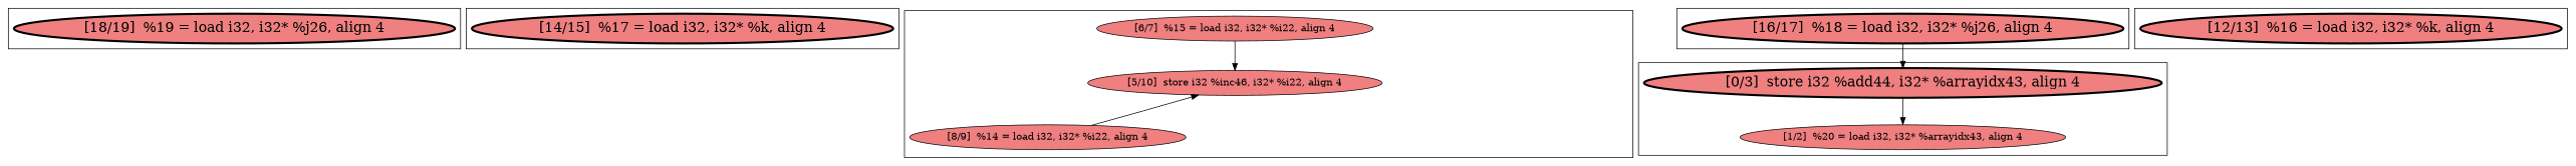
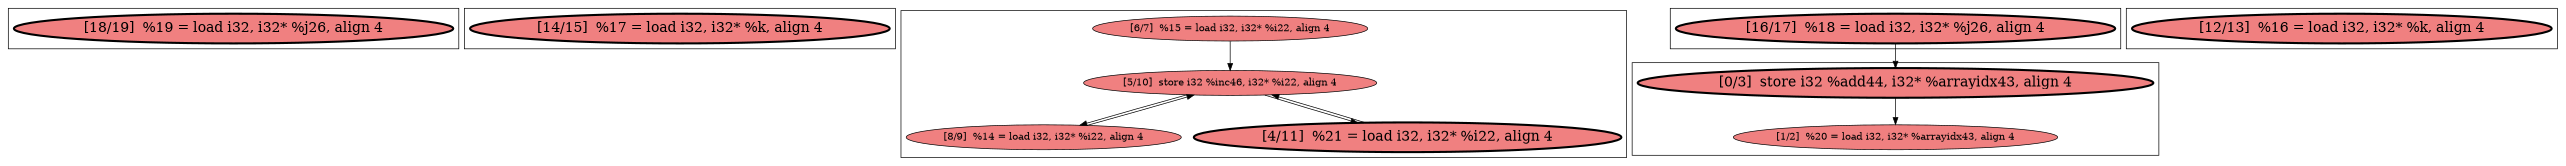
  digraph {
    node [fillcolor=lightcoral fontsize=20 penwidth=3.0 shape=ellipse style=filled]
    n1 [label="[18/19]  %19 = load i32, i32* %j26, align 4"]
    n2 [label="[14/15]  %17 = load i32, i32* %k, align 4"]
    n3 [label="[6/7]  %15 = load i32, i32* %i22, align 4" fontsize="" penwidth=""]
    n4 [label="[5/10]  store i32 %inc46, i32* %i22, align 4" fontsize="" penwidth=""]
    n5 [label="[8/9]  %14 = load i32, i32* %i22, align 4" fontsize="" penwidth=""]
+   n6 [label="[4/11]  %21 = load i32, i32* %i22, align 4"]
    n7 [label="[16/17]  %18 = load i32, i32* %j26, align 4"]
    n8 [label="[0/3]  store i32 %add44, i32* %arrayidx43, align 4"]
    n9 [label="[1/2]  %20 = load i32, i32* %arrayidx43, align 4" fontsize="" penwidth=""]
    n10 [label="[12/13]  %16 = load i32, i32* %k, align 4"]
    subgraph cluster_1 {
      n1
    }
    subgraph cluster_2 {
      n2
    }
    subgraph cluster_3 {
      n3
      n4
      n5
+     n6
    }
    subgraph cluster_4 {
      n7
    }
    subgraph cluster_5 {
      n8
      n9
    }
    subgraph cluster_6 {
      n10
    }
    n3 -> n4
+   n4 -> n5
+   n4 -> n6
    n5 -> n4
+   n6 -> n4
    n7 -> n8
    n8 -> n9
  }
